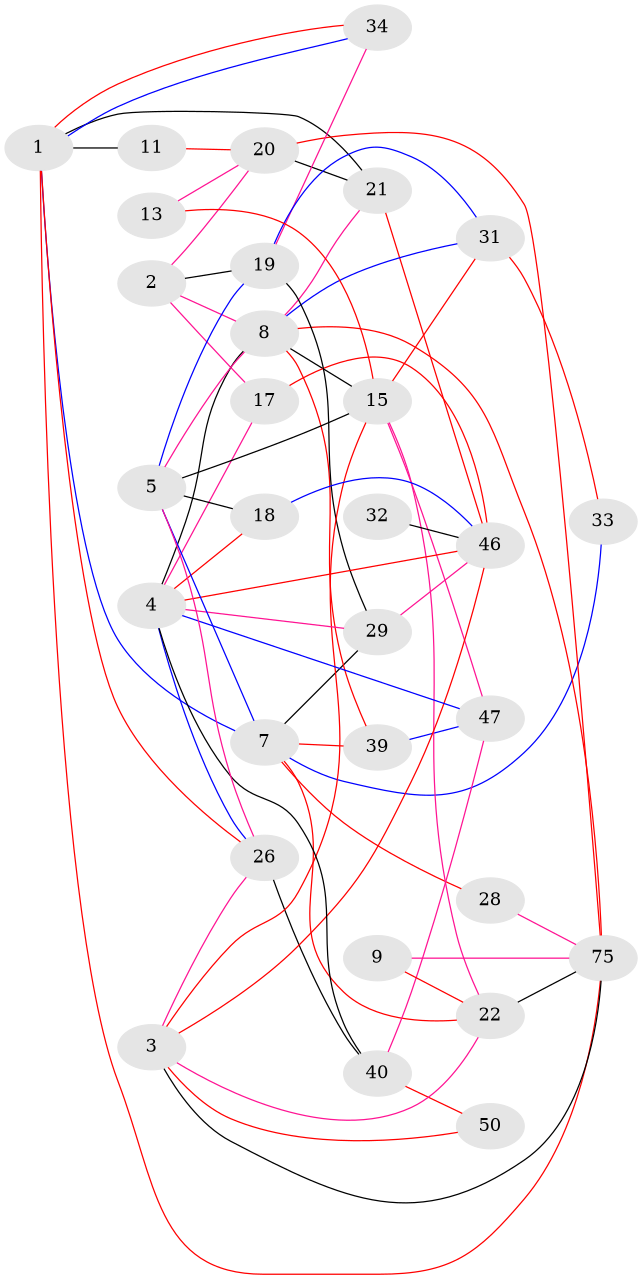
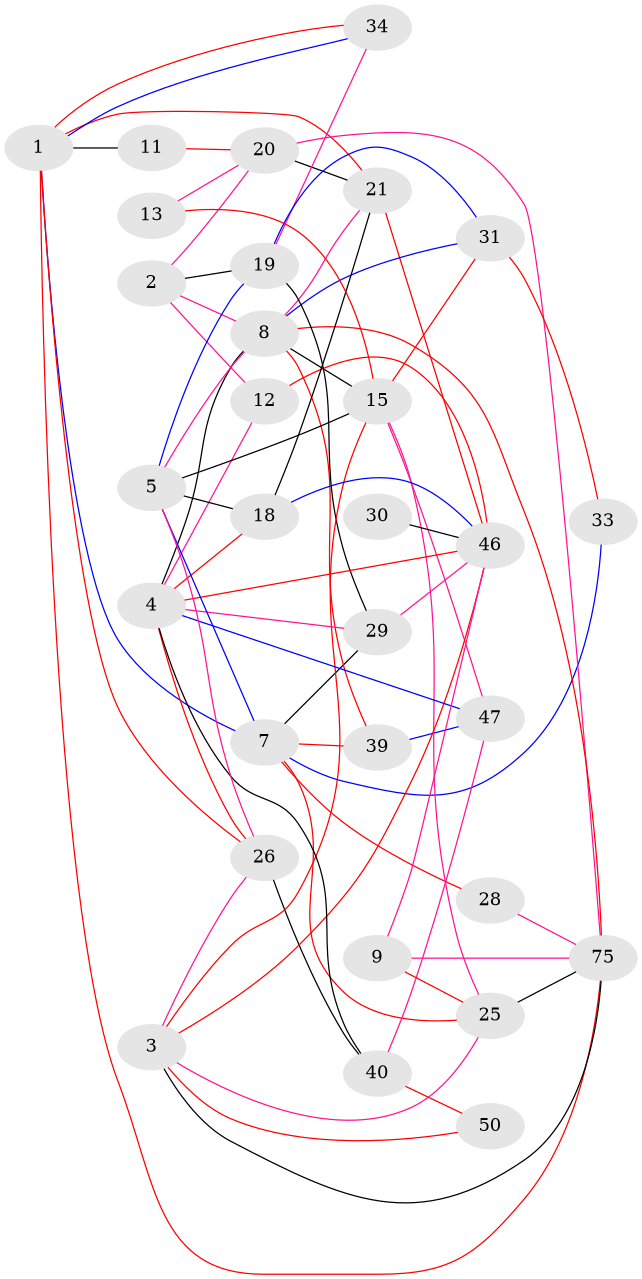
  graph {
    rankdir=LR
    node [color=gray90 style=filled]
    edge [color=red]
    1 [super="+23"]
    7 [super="+22"]
    11
    21
    26 [super="+27"]
    34
    n7 [label=75 super="+44"]
-   25 [label=22]
+   25
    29
    28
    33
    39
    20 [super="+49"]
    46 [super="+48"]
    40
    2 [super="+14"]
    8 [super="+24"]
-   12 [super="+17" label=17]
+   12 [super="+17"]
    19 [super="+37"]
    15 [super="+32"]
    31 [super="+45"]
    3 [super="+38"]
    50
    47 [super="+51"]
    4 [super="+6"]
    18 [super="+43"]
    5 [super="+16"]
-   30 [label=32]
+   30
    9 [super="+41"]
    13
    1 -- 7 [color=blue]
    1 -- 11 [color=black]
-   1 -- 21 [color=black]
+   1 -- 21
    1 -- 26
    1 -- 34 [color=blue]
    1 -- 34
    1 -- n7
    7 -- 25
    7 -- 29 [color=black]
    7 -- 28
    7 -- 33 [color=blue]
    7 -- 39
    11 -- 20
    21 -- 46
    26 -- 40 [color=black]
    25 -- n7 [color=black]
    29 -- 46 [color=deeppink]
    28 -- n7 [color=deeppink]
    39 -- 47 [color=blue]
    20 -- 21 [color=black]
-   20 -- n7 [weight=2]
+   20 -- n7 [color=deeppink weight=2]
    40 -- 50
    40 -- 47 [color=deeppink]
    2 -- 20 [color=deeppink weight=2]
    2 -- 8 [color=deeppink]
    2 -- 12 [color=deeppink]
    2 -- 19 [color=black]
    8 -- 21 [color=deeppink]
    8 -- n7
    8 -- 39
    8 -- 15 [color=black weight=2]
    8 -- 31 [color=blue]
    12 -- 46
    19 -- 34 [color=deeppink]
    19 -- 29 [color=black]
    19 -- 31 [color=blue]
    15 -- 25 [color=deeppink]
    15 -- 31
    15 -- 47 [color=deeppink]
    31 -- 33
    3 -- 26 [color=deeppink]
    3 -- n7 [color=black weight=2]
    3 -- 25 [color=deeppink]
    3 -- 46
    3 -- 15 [weight=2]
    3 -- 50
-   4 -- 26 [color=blue]
+   4 -- 26
    4 -- 29 [color=deeppink]
    4 -- 46
    4 -- 40 [color=black]
    4 -- 8 [color=black]
    4 -- 12 [color=deeppink]
    4 -- 47 [color=blue]
    4 -- 18
+   18 -- 21 [color=black]
    18 -- 46 [color=blue]
    5 -- 7 [color=blue]
    5 -- 26 [color=deeppink]
    5 -- 8 [color=deeppink]
    5 -- 19 [color=blue]
    5 -- 15 [color=black]
    5 -- 18 [color=black]
    30 -- 46 [color=black]
    9 -- n7 [color=deeppink]
    9 -- 25
+   9 -- 46 [color=deeppink]
    13 -- 20 [color=deeppink]
    13 -- 15
  }
